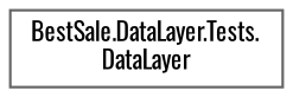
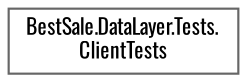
  digraph {
    rankdir=LR
    fontname=Oswald
-   n1 [color=grey40 fillcolor=white fontname=Oswald fontsize=10 height=0.2 label="BestSale.DataLayer.Tests.\lDataLayer" shape=box style=filled width=0.4]
+   n1 [color=grey40 fillcolor=white fontname=Oswald fontsize=10 height=0.2 label="BestSale.DataLayer.Tests.\lClientTests" shape=box style=filled width=0.4]
  }
